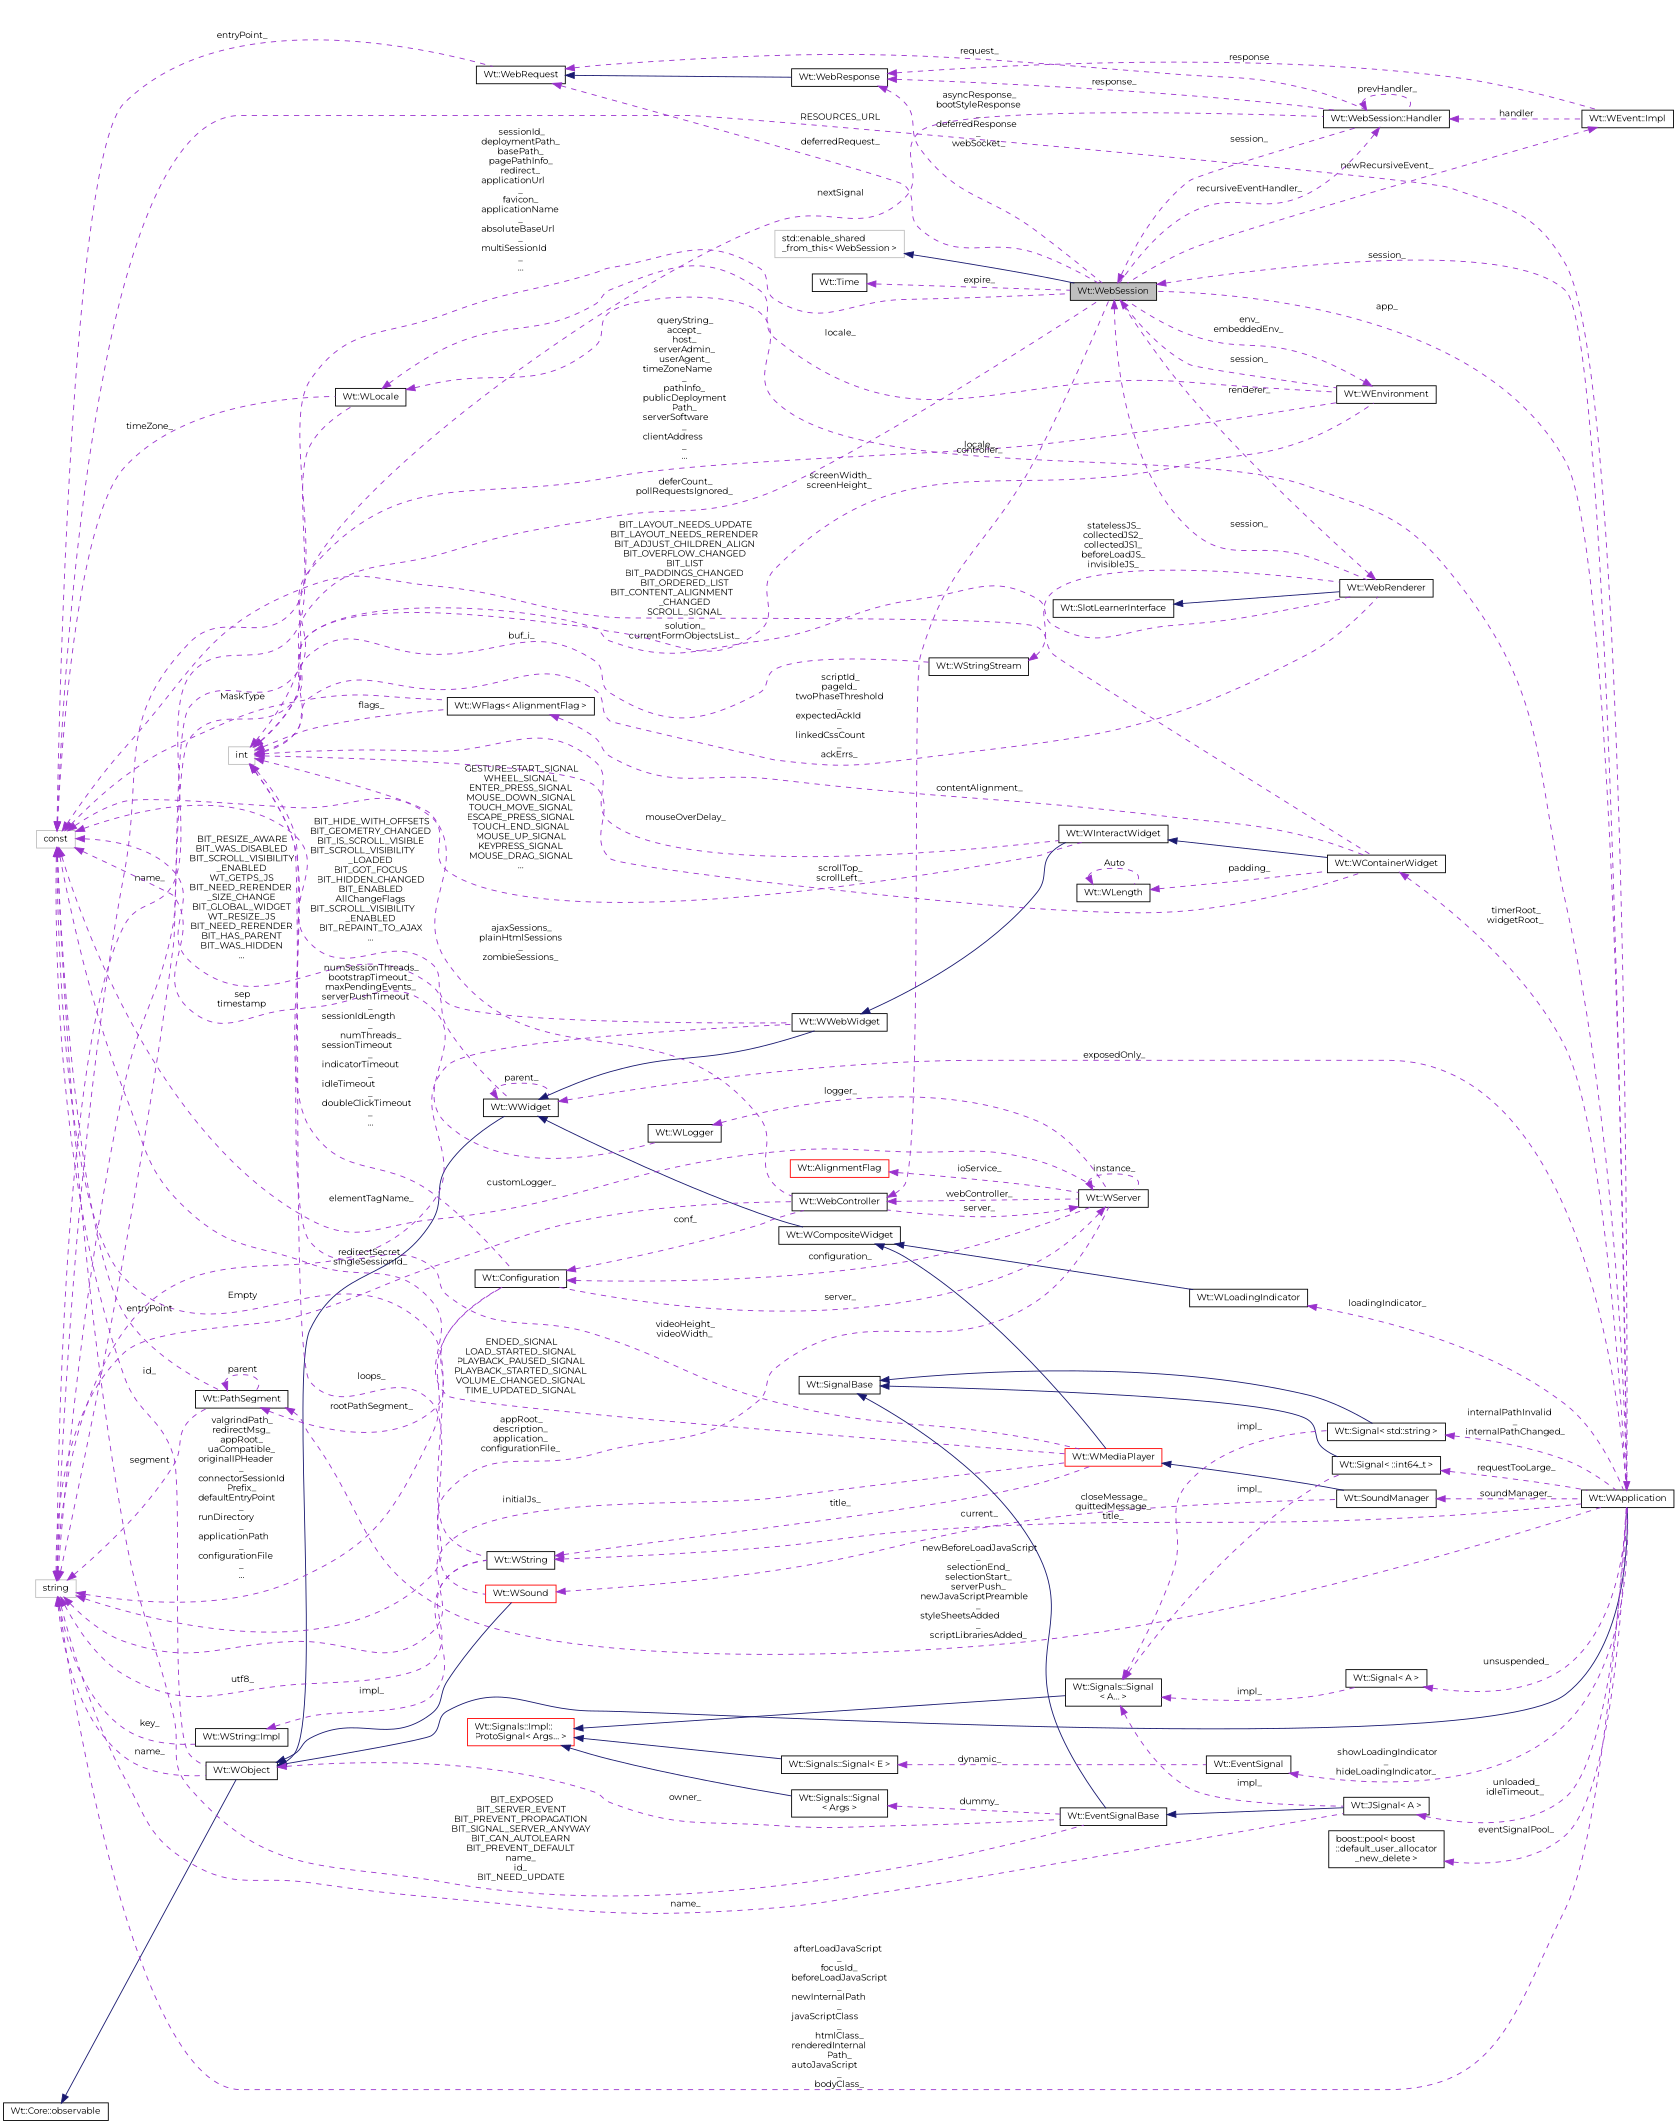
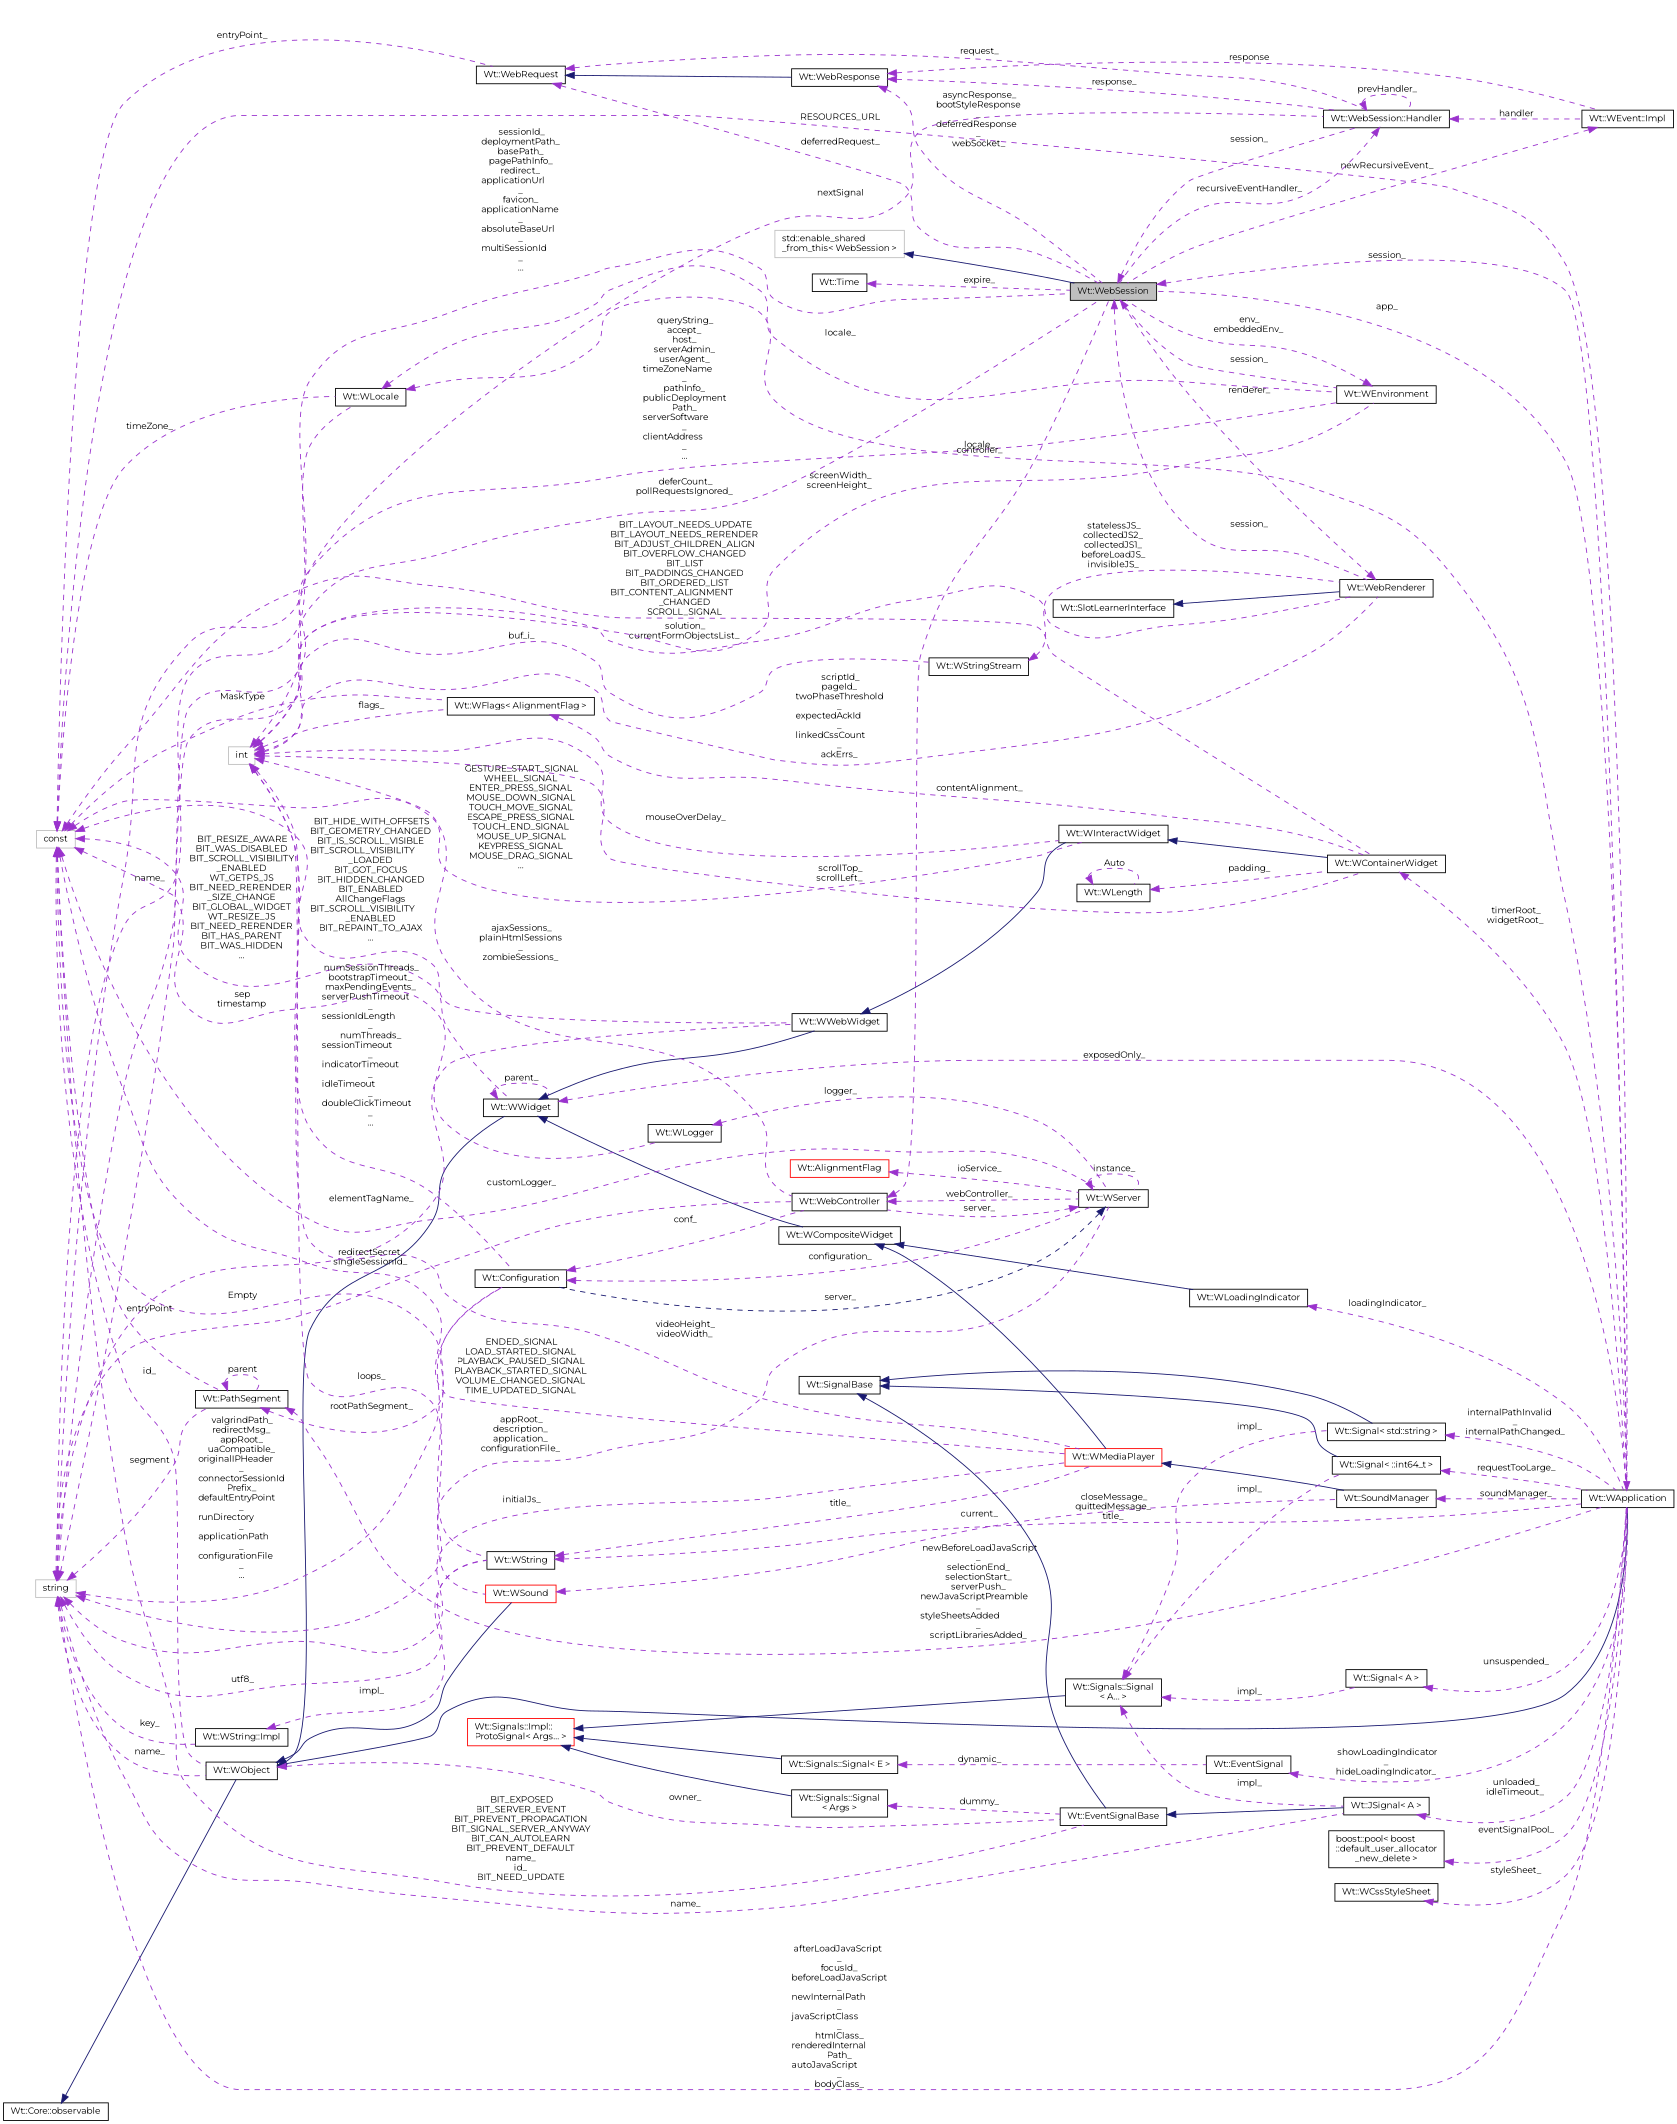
  digraph {
    fontname=Montserrat
    rankdir=LR
    node [color=black fillcolor=white fontname=Montserrat fontsize=10 shape=record style=filled]
    edge [color=darkorchid3 dir=back fontname=Montserrat fontsize=10 labelfontname=Helvetica labelfontsize=10 style=dashed]
    n1 [fillcolor=grey75 fontcolor=black height=0.2 label="Wt::WebSession" width=0.4]
    n2 [height=0.2 label="Wt::WApplication" width=0.4]
    n3 [height=0.2 label="Wt::WEnvironment" width=0.4]
    n4 [height=0.2 label="Wt::WebRenderer" width=0.4]
    n5 [height=0.2 label="Wt::WebSession::Handler" width=0.4]
    n6 [height=0.2 label="Wt::WEvent::Impl" width=0.4]
    n7 [color=grey75 height=0.2 label="std::enable_shared\l_from_this\< WebSession \>" width=0.4]
    n8 [height=0.2 label="Wt::WObject" width=0.4]
    n9 [height=0.2 label="Wt::WWidget" width=0.4]
    n10 [height=0.2 label="Wt::EventSignalBase" width=0.4]
    n11 [color=red height=0.2 label="Wt::WSound" width=0.4]
    n12 [height=0.2 label="Wt::WWebWidget" width=0.4]
    n13 [height=0.2 label="Wt::WCompositeWidget" width=0.4]
    n14 [height=0.2 label="Wt::JSignal\< A \>" width=0.4]
    n15 [height=0.2 label="Wt::SoundManager" width=0.4]
    n16 [height=0.2 label="Wt::Core::observable" width=0.4]
    n17 [color=grey75 height=0.2 label=string width=0.4]
    n18 [height=0.2 label="Wt::WString" width=0.4]
    n19 [height=0.2 label="Wt::WString::Impl" width=0.4]
    n20 [height=0.2 label="Wt::WLocale" width=0.4]
    n21 [color=red height=0.2 label="Wt::WMediaPlayer" width=0.4]
    n22 [height=0.2 label="Wt::WebController" width=0.4]
    n23 [height=0.2 label="Wt::Configuration" width=0.4]
    n24 [height=0.2 label="Wt::PathSegment" width=0.4]
    n25 [height=0.2 label="Wt::WServer" width=0.4]
    n26 [height=0.2 label="Wt::WInteractWidget" width=0.4]
    n27 [color=grey75 height=0.2 label=const width=0.4]
    n28 [height=0.2 label="Wt::WContainerWidget" width=0.4]
    n29 [height=0.2 label="Wt::WFlags\< AlignmentFlag \>" width=0.4]
    n30 [height=0.2 label="Wt::WebRequest" width=0.4]
    n31 [height=0.2 label="Wt::WLogger" width=0.4]
    n32 [height=0.2 label="Wt::WebResponse" width=0.4]
    n33 [height=0.2 label="Wt::WLoadingIndicator" width=0.4]
    n34 [color=grey75 height=0.2 label=int width=0.4]
    n35 [height=0.2 label="Wt::WStringStream" width=0.4]
    n36 [height=0.2 label="Wt::WLength" width=0.4]
    n37 [height=0.2 label="Wt::Signal\< A \>" width=0.4]
    n38 [height=0.2 label="Wt::SignalBase" width=0.4]
    n39 [height=0.2 label="Wt::Signal\< std::string \>" width=0.4]
    n40 [height=0.2 label="Wt::Signal\< ::int64_t \>" width=0.4]
    n41 [height=0.2 label="Wt::Signals::Signal\l\< A... \>" width=0.4]
    n42 [color=red height=0.2 label="Wt::Signals::Impl::\lProtoSignal\< Args... \>" width=0.4]
    n43 [height=0.2 label="Wt::Signals::Signal\< E \>" width=0.4]
    n44 [height=0.2 label="Wt::Signals::Signal\l\< Args \>" width=0.4]
    n45 [height=0.2 label="Wt::EventSignal" width=0.4]
    n46 [height=0.2 label="boost::pool\< boost\l::default_user_allocator\l_new_delete \>" width=0.4]
+   n47 [height=0.2 label="Wt::WCssStyleSheet" width=0.4]
    n48 [height=0.2 label="Wt::SlotLearnerInterface" width=0.4]
    n49 [height=0.2 label="Wt::Time" width=0.4]
    n50 [color=red height=0.2 label="Wt::AlignmentFlag" width=0.4]
    n1 -> n2 [label=" session_"]
    n1 -> n3 [label=" session_"]
    n1 -> n4 [label=" session_"]
    n1 -> n5 [label=" session_"]
    n2 -> n1 [label=" app_"]
    n3 -> n1 [label=" env_\nembeddedEnv_"]
    n4 -> n1 [label=" renderer_"]
    n5 -> n1 [label=" recursiveEventHandler_"]
    n5 -> n5 [label=" prevHandler_"]
    n5 -> n6 [label=" handler"]
    n6 -> n1 [label=" newRecursiveEvent_"]
    n7 -> n1 [color=midnightblue style=solid]
    n8 -> n2 [color=midnightblue style=solid]
    n8 -> n9 [color=midnightblue style=solid]
    n8 -> n10 [label=" owner_"]
    n8 -> n11 [color=midnightblue style=solid]
    n9 -> n2 [label=" exposedOnly_"]
    n9 -> n9 [label=" parent_"]
    n9 -> n12 [color=midnightblue style=solid]
    n9 -> n13 [color=midnightblue style=solid]
    n10 -> n14 [color=midnightblue style=solid]
    n11 -> n15 [label=" current_"]
    n12 -> n26 [color=midnightblue style=solid]
    n13 -> n21 [color=midnightblue style=solid]
    n13 -> n33 [color=midnightblue style=solid]
    n14 -> n2 [label=" unloaded_\nidleTimeout_"]
    n15 -> n2 [label=" soundManager_"]
    n16 -> n8 [color=midnightblue style=solid]
    n17 -> n1 [label=" sessionId_\ndeploymentPath_\nbasePath_\npagePathInfo_\nredirect_\napplicationUrl\l_\nfavicon_\napplicationName\l_\nabsoluteBaseUrl\l_\nmultiSessionId\l_\n..."]
    n17 -> n2 [label=" afterLoadJavaScript\l_\nfocusId_\nbeforeLoadJavaScript\l_\nnewInternalPath\l_\njavaScriptClass\l_\nhtmlClass_\nrenderedInternal\lPath_\nautoJavaScript\l_\nbodyClass_"]
    n17 -> n3 [label=" queryString_\naccept_\nhost_\nserverAdmin_\nuserAgent_\ntimeZoneName\l_\npathInfo_\npublicDeployment\lPath_\nserverSoftware\l_\nclientAddress\l_\n..."]
    n17 -> n4 [label=" solution_\ncurrentFormObjectsList_"]
    n17 -> n8 [label=" name_"]
    n17 -> n12 [label=" elementTagName_"]
    n17 -> n14 [label=" name_"]
    n17 -> n18 [label=" utf8_"]
    n17 -> n19 [label=" key_"]
    n17 -> n20 [label=" name_"]
    n17 -> n21 [label=" initialJs_"]
    n17 -> n22 [label=" redirectSecret_\nsingleSessionId_"]
    n17 -> n23 [label=" valgrindPath_\nredirectMsg_\nappRoot_\nuaCompatible_\noriginalIPHeader\l_\nconnectorSessionId\lPrefix_\ndefaultEntryPoint\l_\nrunDirectory\l_\napplicationPath\l_\nconfigurationFile\l_\n..."]
    n17 -> n24 [label=" segment"]
    n17 -> n25 [label=" appRoot_\ndescription_\napplication_\nconfigurationFile_"]
    n18 -> n2 [label=" closeMessage_\nquittedMessage_\ntitle_"]
    n18 -> n21 [label=" title_"]
    n19 -> n18 [label=" impl_"]
    n20 -> n2 [label=" locale_"]
    n20 -> n3 [label=" locale_"]
    n21 -> n15 [color=midnightblue style=solid]
    n22 -> n1 [label=" controller_"]
    n22 -> n25 [label=" webController_"]
    n23 -> n22 [label=" conf_"]
    n23 -> n25 [label=" configuration_"]
    n24 -> n2 [label=" newBeforeLoadJavaScript\l_\nselectionEnd_\nselectionStart_\nserverPush_\nnewJavaScriptPreamble\l_\nstyleSheetsAdded\l_\nscriptLibrariesAdded_"]
    n24 -> n23 [label=" rootPathSegment_"]
    n24 -> n24 [label=" parent"]
    n25 -> n22 [label=" server_"]
-   n25 -> n23 [label=" server_"]
+   n25 -> n23 [color=midnightblue label=" server_"]
    n25 -> n25 [label=" instance_"]
    n26 -> n28 [color=midnightblue style=solid]
    n27 -> n2 [label=" RESOURCES_URL"]
    n27 -> n8 [label=" id_"]
    n27 -> n9 [label=" BIT_RESIZE_AWARE\nBIT_WAS_DISABLED\nBIT_SCROLL_VISIBILITY\l_ENABLED\nWT_GETPS_JS\nBIT_NEED_RERENDER\l_SIZE_CHANGE\nBIT_GLOBAL_WIDGET\nWT_RESIZE_JS\nBIT_NEED_RERENDER\nBIT_HAS_PARENT\nBIT_WAS_HIDDEN\n..."]
    n27 -> n10 [label=" BIT_EXPOSED\nBIT_SERVER_EVENT\nBIT_PREVENT_PROPAGATION\nBIT_SIGNAL_SERVER_ANYWAY\nBIT_CAN_AUTOLEARN\nBIT_PREVENT_DEFAULT\nname_\nid_\nBIT_NEED_UPDATE"]
    n27 -> n12 [label=" BIT_HIDE_WITH_OFFSETS\nBIT_GEOMETRY_CHANGED\nBIT_IS_SCROLL_VISIBLE\nBIT_SCROLL_VISIBILITY\l_LOADED\nBIT_GOT_FOCUS\nBIT_HIDDEN_CHANGED\nBIT_ENABLED\nAllChangeFlags\nBIT_SCROLL_VISIBILITY\l_ENABLED\nBIT_REPAINT_TO_AJAX\n..."]
    n27 -> n18 [label=" Empty"]
    n27 -> n20 [label=" timeZone_"]
    n27 -> n21 [label=" ENDED_SIGNAL\nLOAD_STARTED_SIGNAL\nPLAYBACK_PAUSED_SIGNAL\nPLAYBACK_STARTED_SIGNAL\nVOLUME_CHANGED_SIGNAL\nTIME_UPDATED_SIGNAL"]
    n27 -> n24 [label=" entryPoint"]
    n27 -> n25 [label=" customLogger_"]
    n27 -> n26 [label=" GESTURE_START_SIGNAL\nWHEEL_SIGNAL\nENTER_PRESS_SIGNAL\nMOUSE_DOWN_SIGNAL\nTOUCH_MOVE_SIGNAL\nESCAPE_PRESS_SIGNAL\nTOUCH_END_SIGNAL\nMOUSE_UP_SIGNAL\nKEYPRESS_SIGNAL\nMOUSE_DRAG_SIGNAL\n..."]
    n27 -> n28 [label=" BIT_LAYOUT_NEEDS_UPDATE\nBIT_LAYOUT_NEEDS_RERENDER\nBIT_ADJUST_CHILDREN_ALIGN\nBIT_OVERFLOW_CHANGED\nBIT_LIST\nBIT_PADDINGS_CHANGED\nBIT_ORDERED_LIST\nBIT_CONTENT_ALIGNMENT\l_CHANGED\nSCROLL_SIGNAL"]
    n27 -> n29 [label=" MaskType"]
    n27 -> n30 [label=" entryPoint_"]
    n27 -> n31 [label=" sep\ntimestamp"]
    n28 -> n2 [label=" timerRoot_\nwidgetRoot_"]
    n29 -> n28 [label=" contentAlignment_"]
    n30 -> n1 [label=" deferredRequest_"]
    n30 -> n5 [label=" request_"]
    n30 -> n32 [color=midnightblue style=solid]
    n31 -> n25 [label=" logger_"]
    n32 -> n1 [label=" asyncResponse_\nbootStyleResponse\l_\ndeferredResponse\l_\nwebSocket_"]
    n32 -> n5 [label=" response_"]
    n32 -> n6 [label=" response"]
    n33 -> n2 [label=" loadingIndicator_"]
    n34 -> n1 [label=" deferCount_\npollRequestsIgnored_"]
    n34 -> n3 [label=" screenWidth_\nscreenHeight_"]
    n34 -> n4 [label=" scriptId_\npageId_\ntwoPhaseThreshold\l_\nexpectedAckId\l_\nlinkedCssCount\l_\nackErrs_"]
    n34 -> n5 [label=" nextSignal"]
    n34 -> n11 [label=" loops_"]
    n34 -> n21 [label=" videoHeight_\nvideoWidth_"]
    n34 -> n22 [label=" ajaxSessions_\nplainHtmlSessions\l_\nzombieSessions_"]
    n34 -> n23 [label=" numSessionThreads_\nbootstrapTimeout_\nmaxPendingEvents_\nserverPushTimeout\l_\nsessionIdLength\l_\nnumThreads_\nsessionTimeout\l_\nindicatorTimeout\l_\nidleTimeout\l_\ndoubleClickTimeout\l_\n..."]
    n34 -> n26 [label=" mouseOverDelay_"]
    n34 -> n28 [label=" scrollTop_\nscrollLeft_"]
    n34 -> n29 [label=" flags_"]
    n34 -> n35 [label=" buf_i_"]
    n35 -> n4 [label=" statelessJS_\ncollectedJS2_\ncollectedJS1_\nbeforeLoadJS_\ninvisibleJS_"]
    n36 -> n28 [label=" padding_"]
    n36 -> n36 [label=" Auto"]
    n37 -> n2 [label=" unsuspended_"]
    n38 -> n10 [color=midnightblue style=solid]
    n38 -> n39 [color=midnightblue style=solid]
    n38 -> n40 [color=midnightblue style=solid]
    n39 -> n2 [label=" internalPathInvalid\l_\ninternalPathChanged_"]
    n40 -> n2 [label=" requestTooLarge_"]
    n41 -> n14 [label=" impl_"]
    n41 -> n37 [label=" impl_"]
    n41 -> n39 [label=" impl_"]
    n41 -> n40 [label=" impl_"]
    n42 -> n41 [color=midnightblue style=solid]
    n42 -> n43 [color=midnightblue style=solid]
    n42 -> n44 [color=midnightblue style=solid]
    n43 -> n45 [label=" dynamic_"]
    n44 -> n10 [label=" dummy_"]
    n45 -> n2 [label=" showLoadingIndicator\l_\nhideLoadingIndicator_"]
    n46 -> n2 [label=" eventSignalPool_"]
+   n47 -> n2 [label=" styleSheet_"]
    n48 -> n4 [color=midnightblue style=solid]
    n49 -> n1 [label=" expire_"]
    n50 -> n25 [label=" ioService_"]
  }
